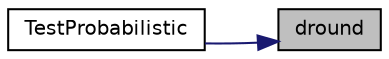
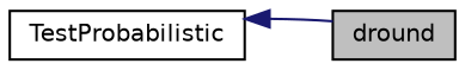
  digraph {
    rankdir=RL
    node [color=black fontname=Helvetica fontsize=10 shape=record style=filled]
    n1 [fillcolor=grey75 fontcolor=black height=0.2 label=dround width=0.4]
    n2 [fillcolor=white height=0.2 label=TestProbabilistic width=0.4]
-   n1 -> n2 [color=midnightblue dir=back fontname=Helvetica fontsize=10 labelfontname=Helvetica labelfontsize=10 style=solid]
+   n2 -> n1 [color=midnightblue dir=back fontname=Helvetica fontsize=10 labelfontname=Helvetica labelfontsize=10 style=solid]
  }
